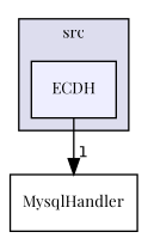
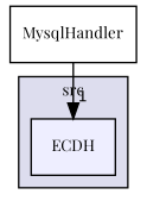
  digraph {
    compound=true
    fontname="Playfair Display"
    node [fontname="Playfair Display" fontsize=10 shape=box]
    n1 [fillcolor="#eeeeff" label=ECDH pencolor=black style=filled]
    n2 [label=MysqlHandler]
    subgraph cluster_1 {
      bgcolor="#ddddee"
      fontsize=10
      label=src
      pencolor=black
      n1
    }
-   n1 -> n2 [headlabel=1 labeldistance=1.5 labelfontname=Helvetica labelfontsize=10 fontname="Playfair Display"]
+   n2 -> n1 [headlabel=1 labeldistance=1.5 labelfontname=Helvetica labelfontsize=10 fontname="Playfair Display"]
  }
